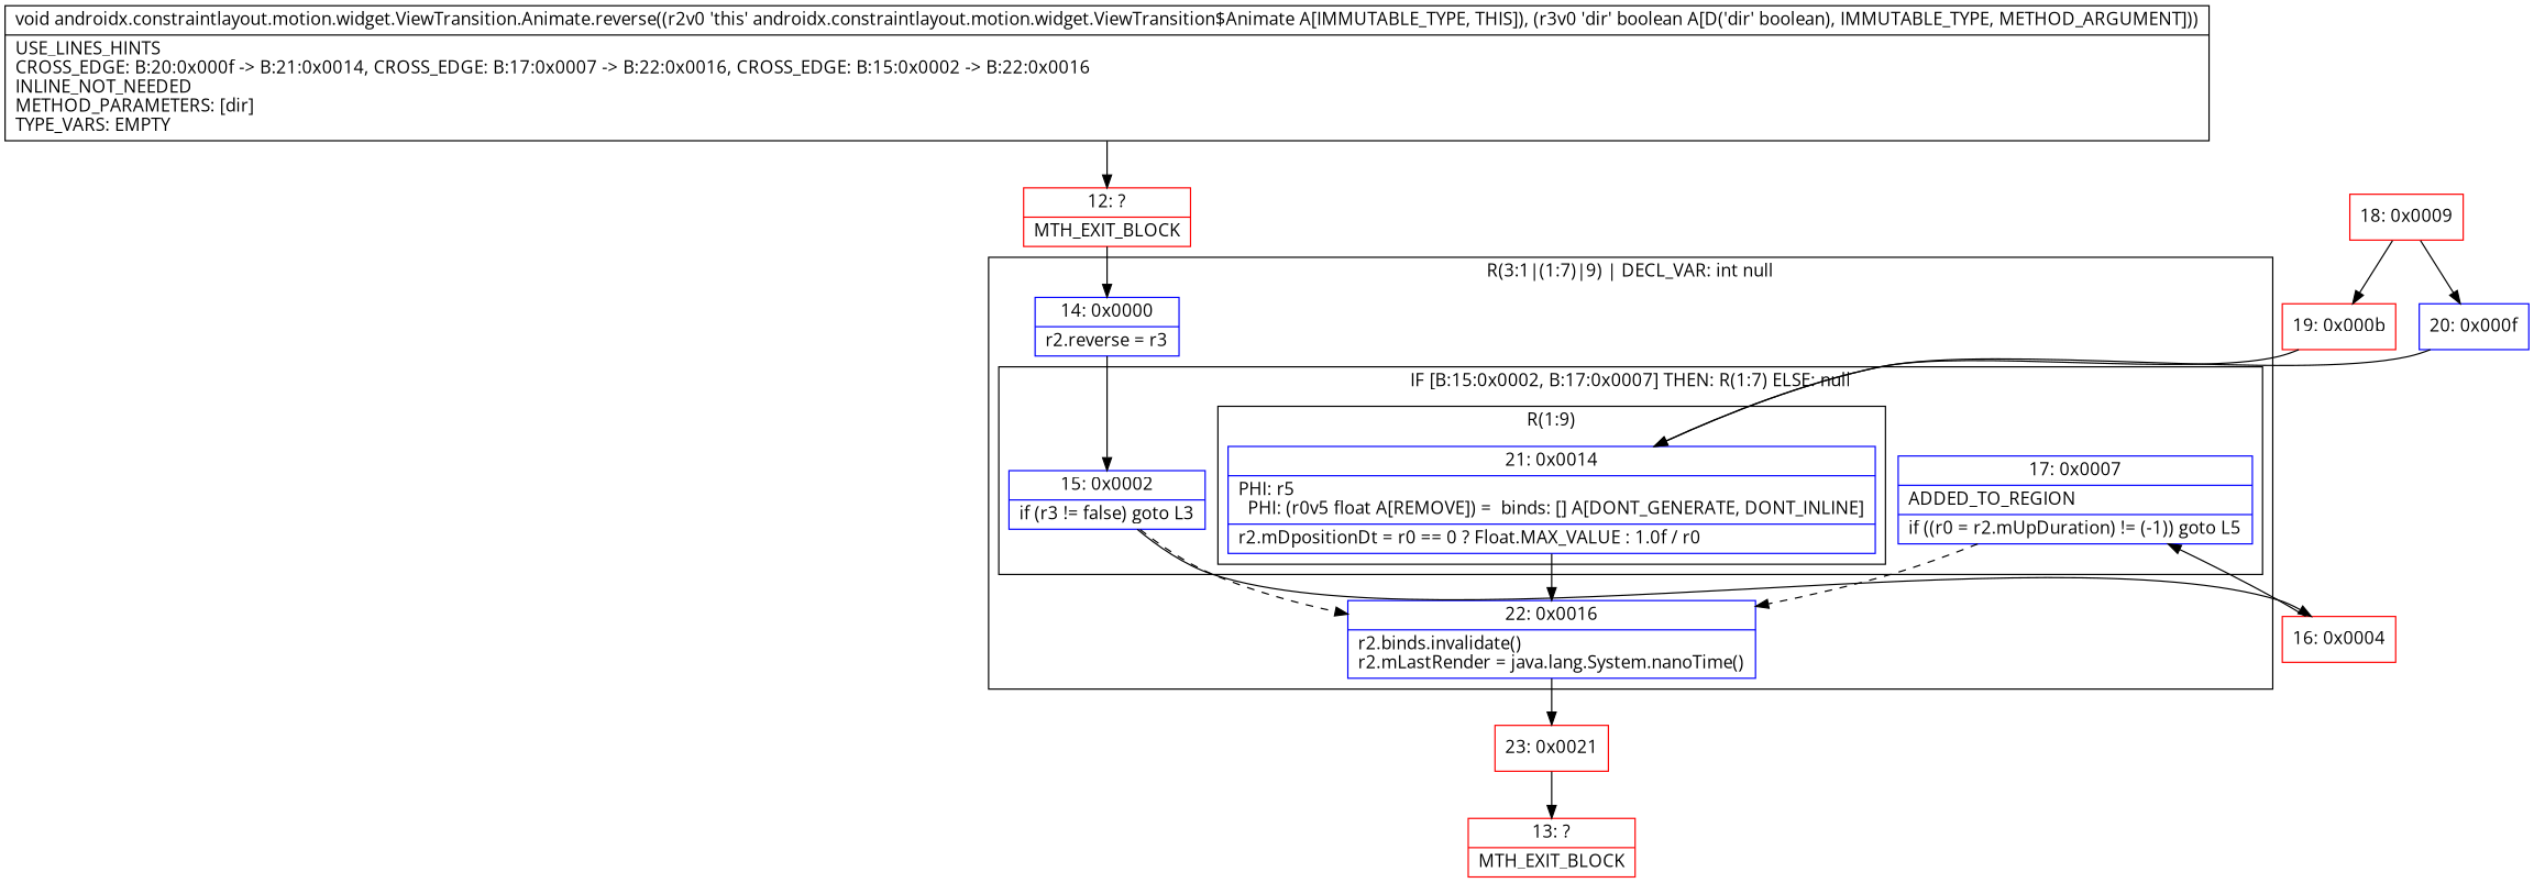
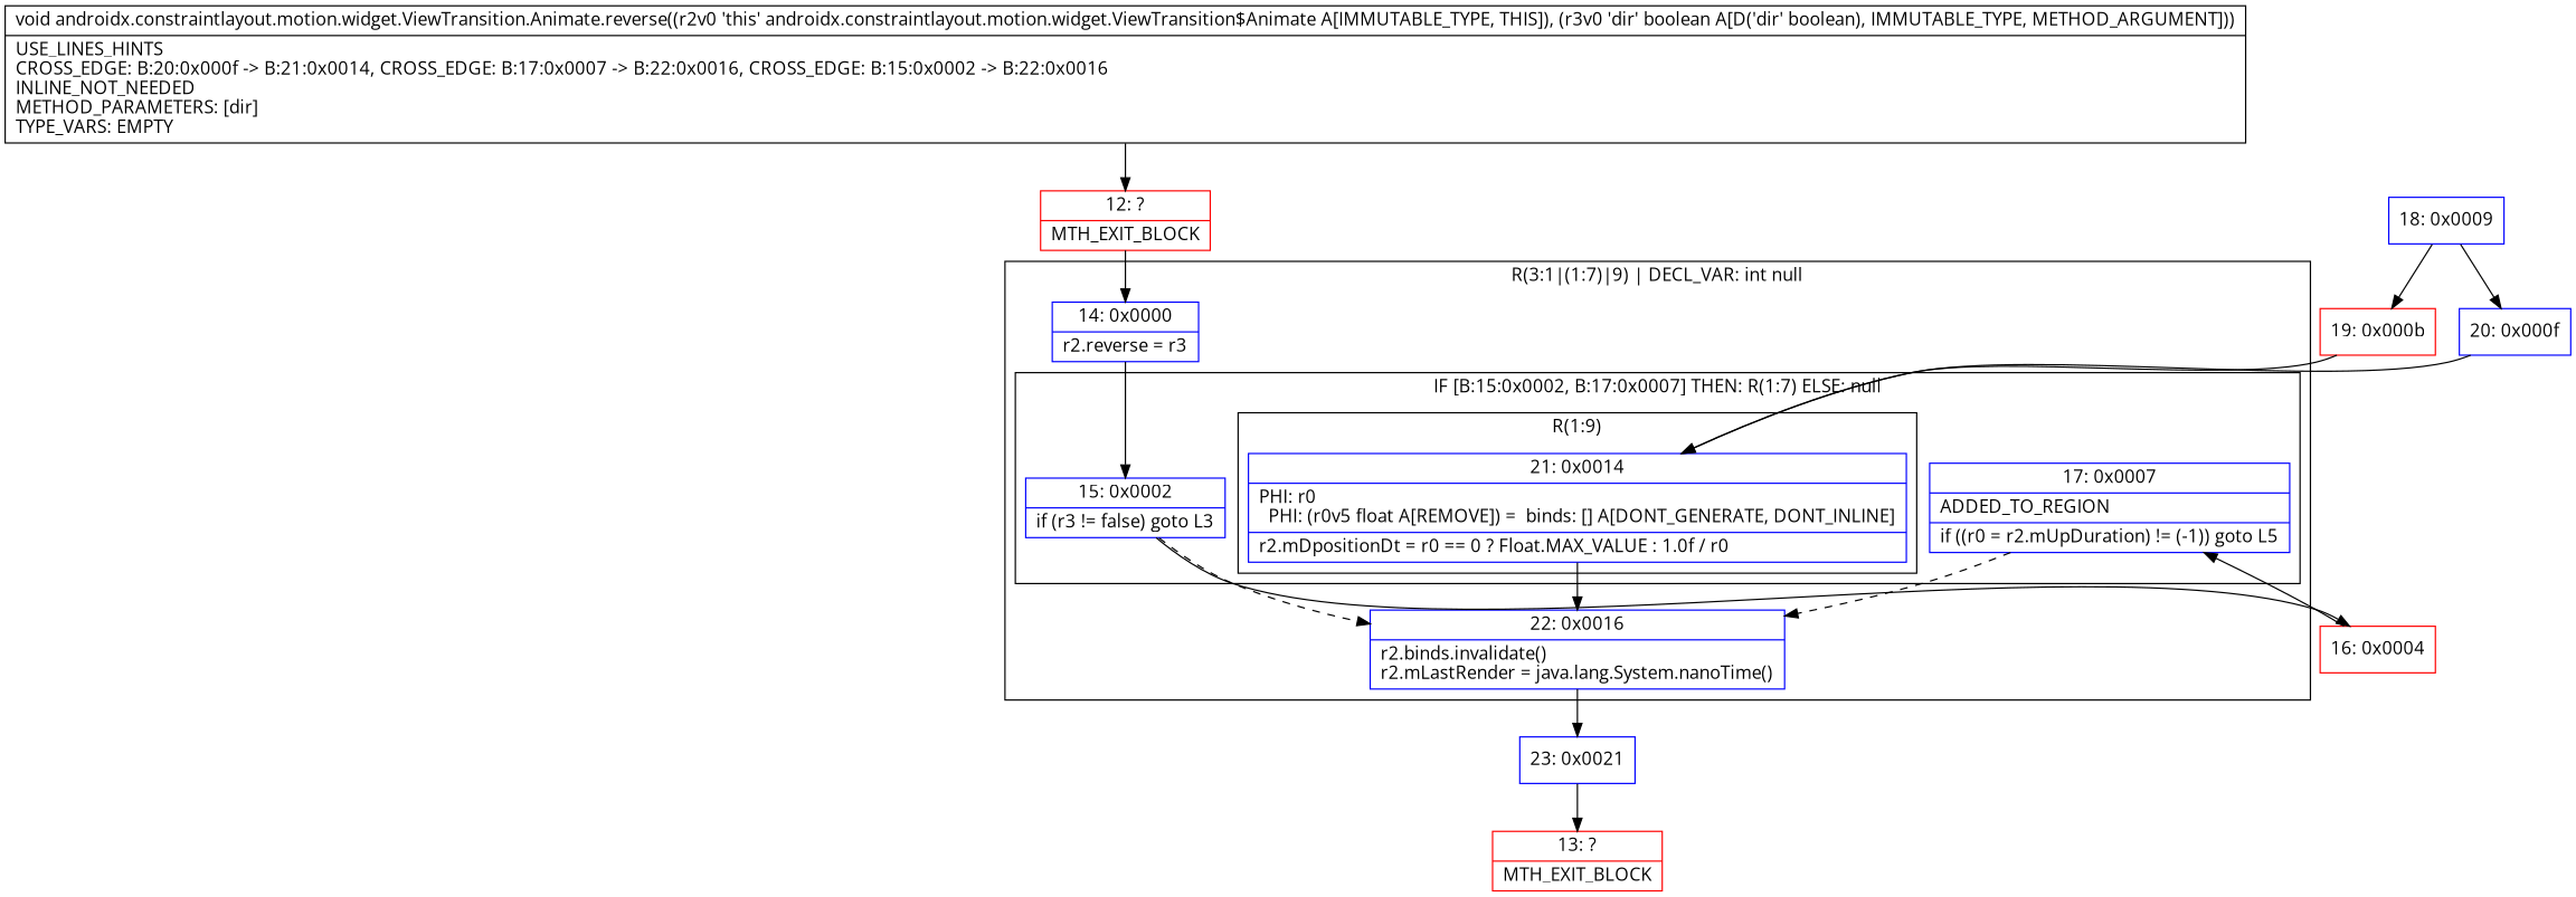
  digraph {
    fontname="Open Sans"
    node [color=blue fontname="Open Sans" shape=record]
    edge [fontname="Open Sans"]
-   n1 [label="{21\:\ 0x0014|PHI: r5 \l  PHI: (r0v5 float A[REMOVE]) =  binds: [] A[DONT_GENERATE, DONT_INLINE]\l|r2.mDpositionDt = r0 == 0 ? Float.MAX_VALUE : 1.0f \/ r0\l}"]
+   n1 [label="{21\:\ 0x0014|PHI: r0 \l  PHI: (r0v5 float A[REMOVE]) =  binds: [] A[DONT_GENERATE, DONT_INLINE]\l|r2.mDpositionDt = r0 == 0 ? Float.MAX_VALUE : 1.0f \/ r0\l}"]
    n2 [label="{15\:\ 0x0002|if (r3 != false) goto L3\l}"]
    n3 [label="{17\:\ 0x0007|ADDED_TO_REGION\l|if ((r0 = r2.mUpDuration) != (\-1)) goto L5\l}"]
    n4 [label="{14\:\ 0x0000|r2.reverse = r3\l}"]
    n5 [label="{22\:\ 0x0016|r2.binds.invalidate()\lr2.mLastRender = java.lang.System.nanoTime()\l}"]
    n6 [color=red label="{16\:\ 0x0004}"]
-   n7 [color=red label="{23\:\ 0x0021}"]
-   n8 [color=red label="{18\:\ 0x0009}"]
+   n7 [label="{23\:\ 0x0021}"]
+   n8 [label="{18\:\ 0x0009}"]
    n9 [color=red label="{19\:\ 0x000b}"]
    n10 [label="{20\:\ 0x000f}"]
    n11 [color=red label="{13\:\ ?|MTH_EXIT_BLOCK\l}"]
    n12 [color=red label="{12\:\ ?|MTH_EXIT_BLOCK\l}"]
    n13 [label="{void androidx.constraintlayout.motion.widget.ViewTransition.Animate.reverse((r2v0 'this' androidx.constraintlayout.motion.widget.ViewTransition$Animate A[IMMUTABLE_TYPE, THIS]), (r3v0 'dir' boolean A[D('dir' boolean), IMMUTABLE_TYPE, METHOD_ARGUMENT]))  | USE_LINES_HINTS\lCROSS_EDGE: B:20:0x000f \-\> B:21:0x0014, CROSS_EDGE: B:17:0x0007 \-\> B:22:0x0016, CROSS_EDGE: B:15:0x0002 \-\> B:22:0x0016\lINLINE_NOT_NEEDED\lMETHOD_PARAMETERS: [dir]\lTYPE_VARS: EMPTY\l}" color=""]
    subgraph cluster_1 {
      label="R(3:1|(1:7)|9) | DECL_VAR: int null\l"
      n4
      n5
      subgraph cluster_2 {
        label="IF [B:15:0x0002, B:17:0x0007] THEN: R(1:7) ELSE: null"
        n2
        n3
        subgraph cluster_3 {
          label="R(1:9)"
          n1
        }
      }
    }
    n1 -> n5
    n2 -> n5 [style=dashed]
    n2 -> n6
    n3 -> n5 [style=dashed]
    n4 -> n2
    n5 -> n7
    n6 -> n3
    n7 -> n11
    n8 -> n9
    n8 -> n10
    n9 -> n1
    n10 -> n1
    n12 -> n4
    n13 -> n12
  }
